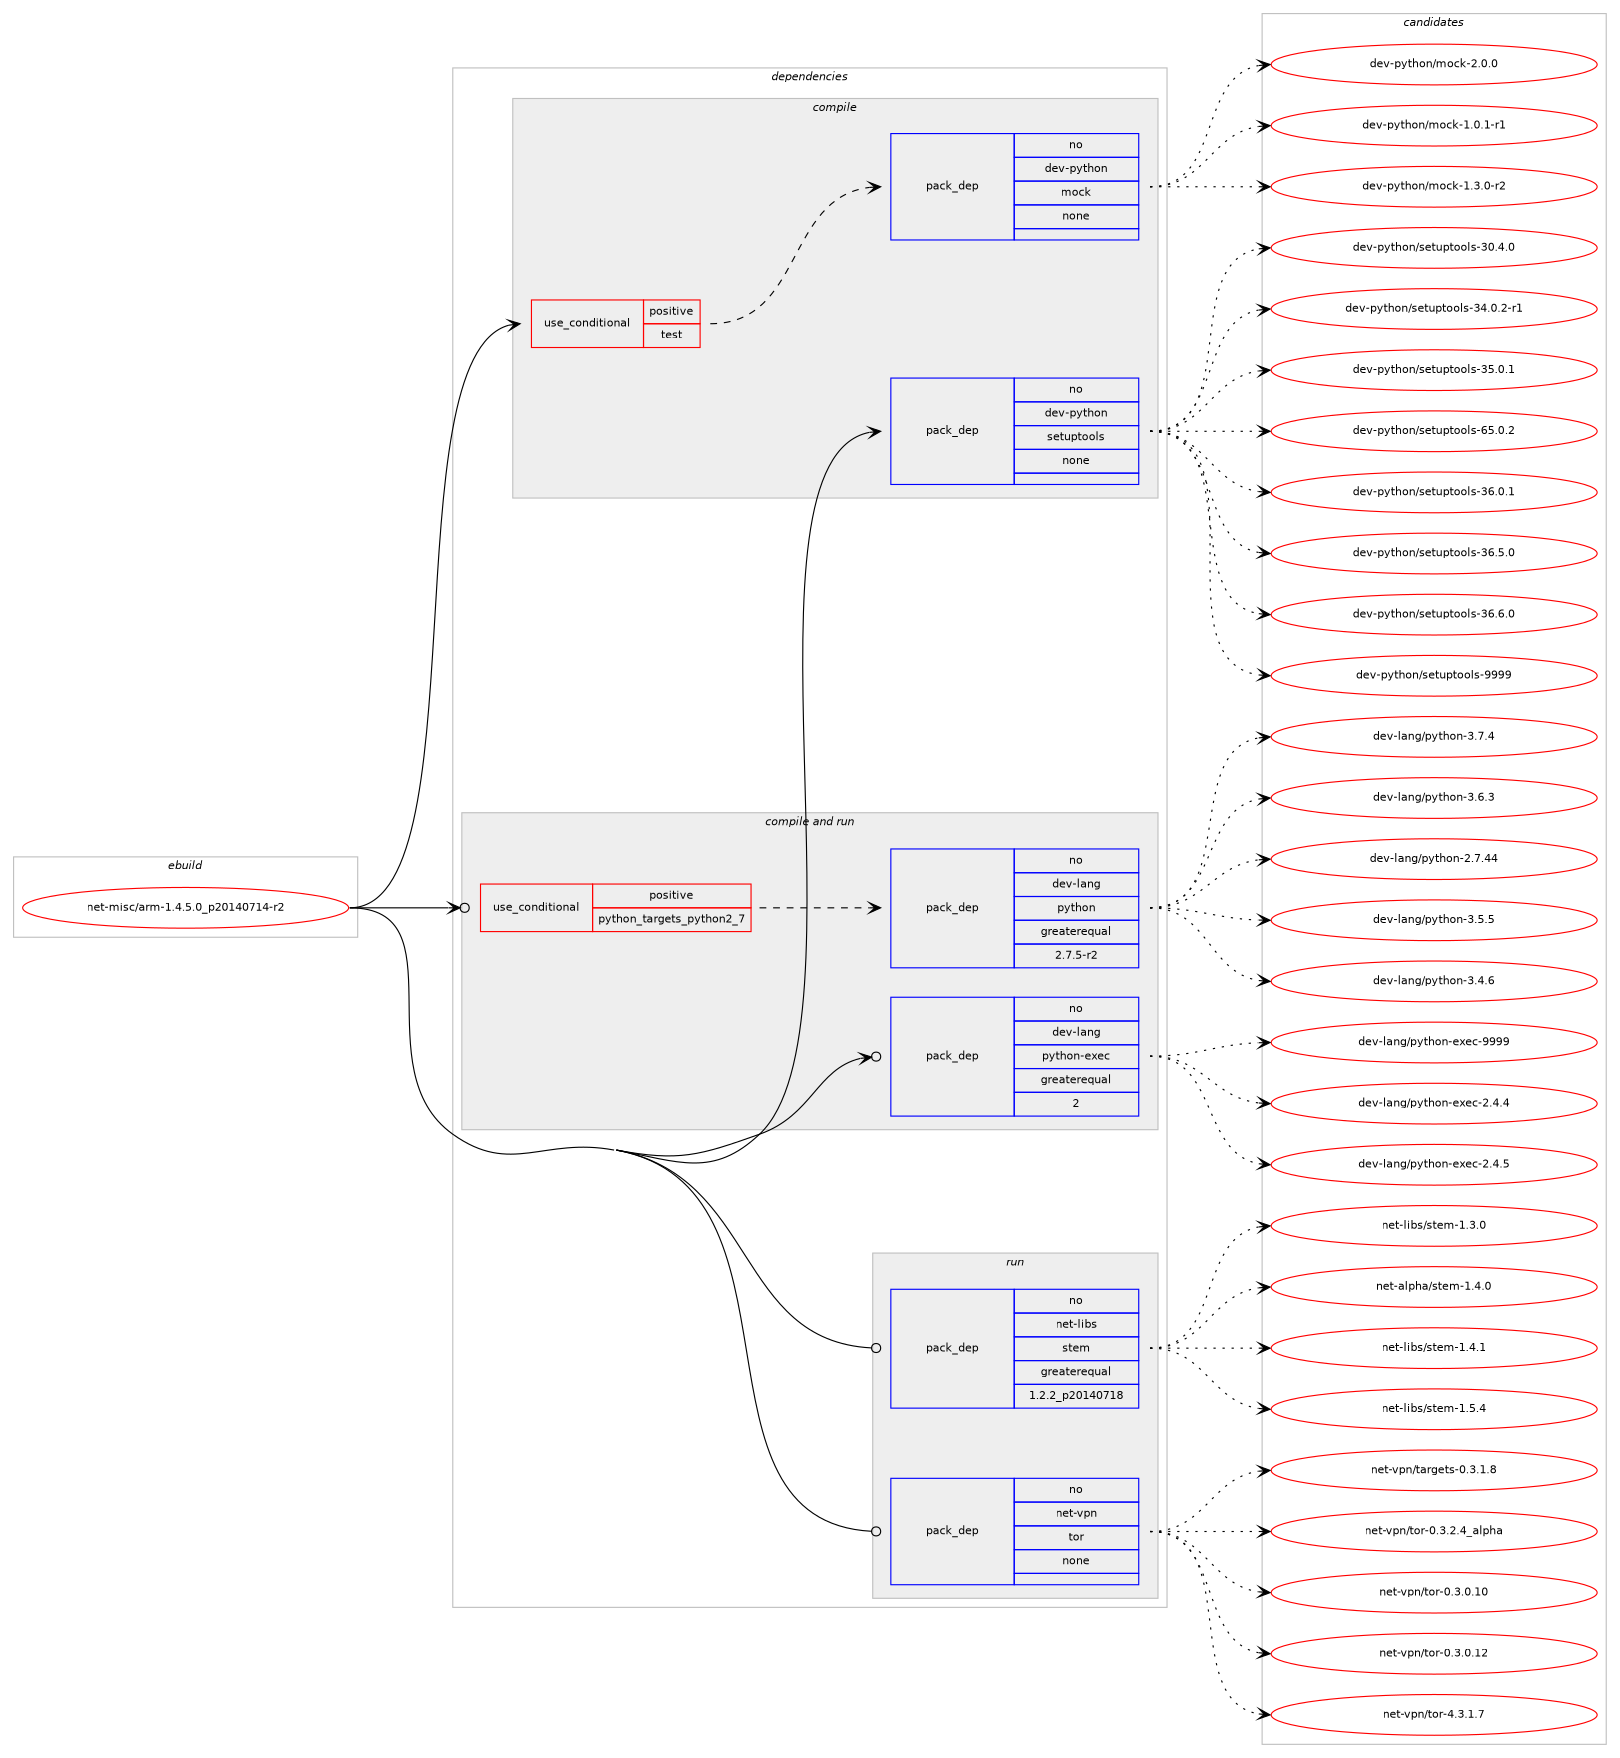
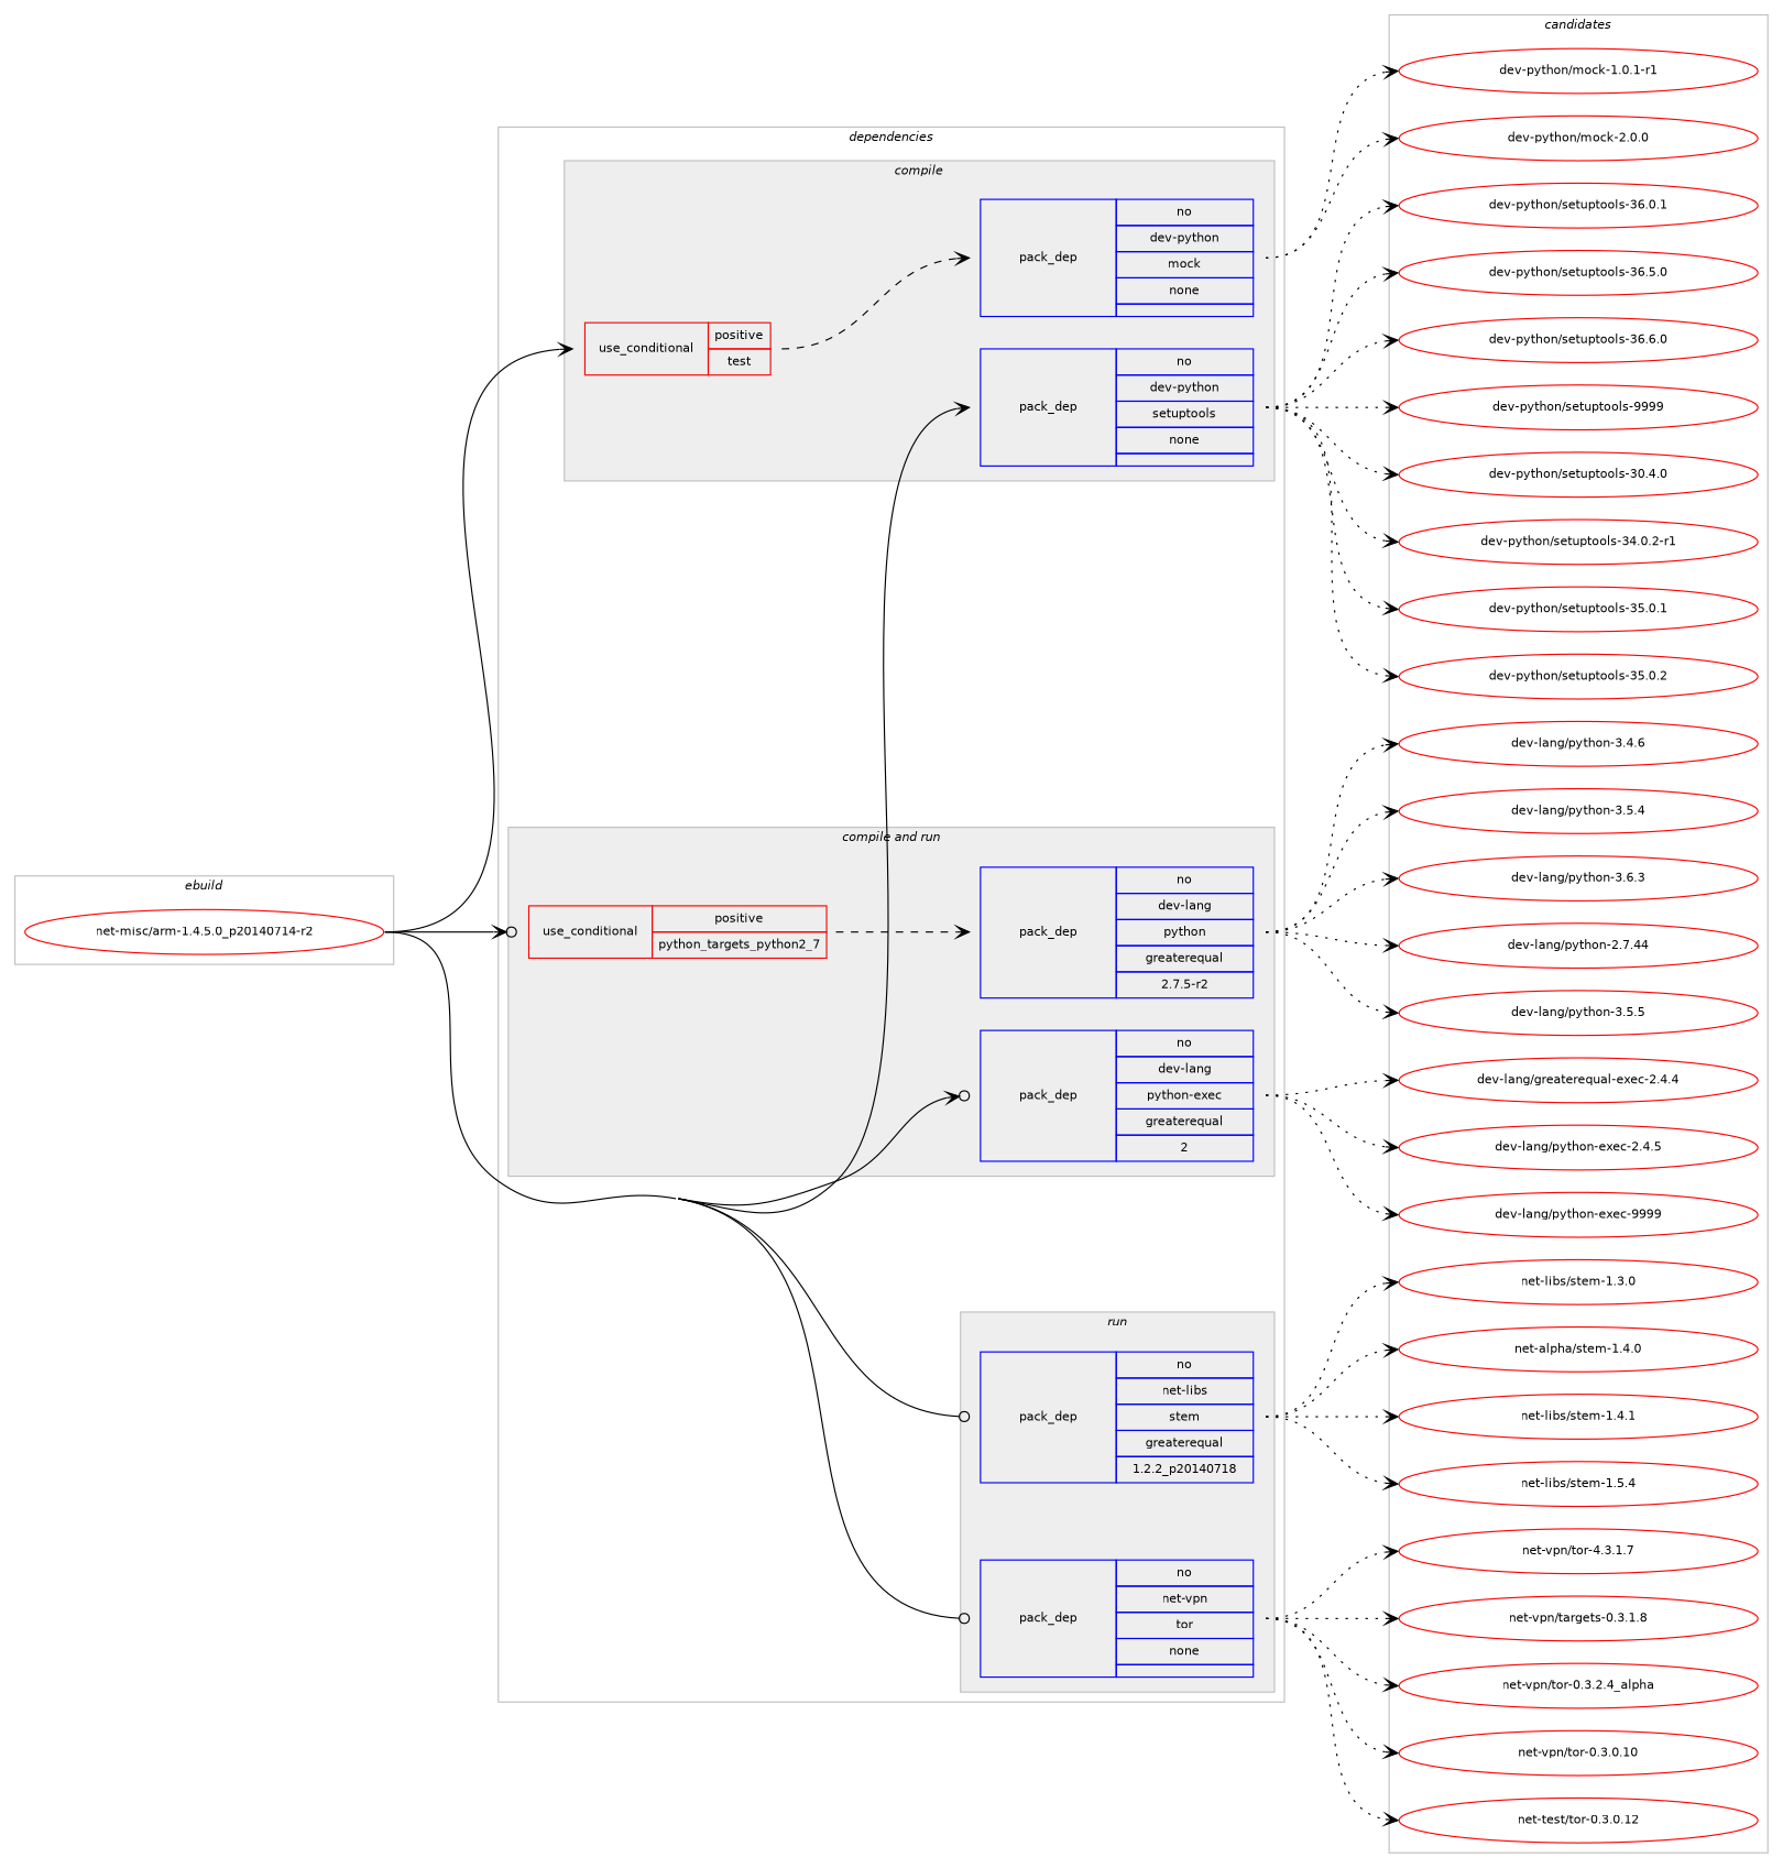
  digraph {
    compound=true
    concentrate=true
    fontname=Helvetica
    fontsize=10
    newrank=true
    rankdir=LR
    ranksep=1.5
    node [color=red fontname=Helvetica fontsize=10]
    edge [arrowhead=vee headport=w style=dotted tailport=e weight=100]
    n1 [label="net-misc/arm-1.4.5.0_p20140714-r2" width=4]
    n2 [color=blue label=<<TABLE BORDER="0" CELLBORDER="1" CELLSPACING="0" CELLPADDING="4" WIDTH="220"><TR><TD ROWSPAN="6" CELLPADDING="30">pack_dep</TD></TR><TR><TD WIDTH="110">no</TD></TR><TR><TD>dev-python</TD></TR><TR><TD>mock</TD></TR><TR><TD>none</TD></TR><TR><TD></TD></TR></TABLE>> shape=none]
    n3 [label=<<TABLE BORDER="0" CELLBORDER="1" CELLSPACING="0" CELLPADDING="4"><TR><TD ROWSPAN="3" CELLPADDING="10">use_conditional</TD></TR><TR><TD>positive</TD></TR><TR><TD>test</TD></TR></TABLE>> shape=none]
    n4 [color=blue label=<<TABLE BORDER="0" CELLBORDER="1" CELLSPACING="0" CELLPADDING="4" WIDTH="220"><TR><TD ROWSPAN="6" CELLPADDING="30">pack_dep</TD></TR><TR><TD WIDTH="110">no</TD></TR><TR><TD>dev-python</TD></TR><TR><TD>setuptools</TD></TR><TR><TD>none</TD></TR><TR><TD></TD></TR></TABLE>> shape=none]
    n5 [color=blue label=<<TABLE BORDER="0" CELLBORDER="1" CELLSPACING="0" CELLPADDING="4" WIDTH="220"><TR><TD ROWSPAN="6" CELLPADDING="30">pack_dep</TD></TR><TR><TD WIDTH="110">no</TD></TR><TR><TD>dev-lang</TD></TR><TR><TD>python</TD></TR><TR><TD>greaterequal</TD></TR><TR><TD>2.7.5-r2</TD></TR></TABLE>> shape=none]
    n6 [label=<<TABLE BORDER="0" CELLBORDER="1" CELLSPACING="0" CELLPADDING="4"><TR><TD ROWSPAN="3" CELLPADDING="10">use_conditional</TD></TR><TR><TD>positive</TD></TR><TR><TD>python_targets_python2_7</TD></TR></TABLE>> shape=none]
    n7 [color=blue label=<<TABLE BORDER="0" CELLBORDER="1" CELLSPACING="0" CELLPADDING="4" WIDTH="220"><TR><TD ROWSPAN="6" CELLPADDING="30">pack_dep</TD></TR><TR><TD WIDTH="110">no</TD></TR><TR><TD>dev-lang</TD></TR><TR><TD>python-exec</TD></TR><TR><TD>greaterequal</TD></TR><TR><TD>2</TD></TR></TABLE>> shape=none]
    n8 [color=blue label=<<TABLE BORDER="0" CELLBORDER="1" CELLSPACING="0" CELLPADDING="4" WIDTH="220"><TR><TD ROWSPAN="6" CELLPADDING="30">pack_dep</TD></TR><TR><TD WIDTH="110">no</TD></TR><TR><TD>net-libs</TD></TR><TR><TD>stem</TD></TR><TR><TD>greaterequal</TD></TR><TR><TD>1.2.2_p20140718</TD></TR></TABLE>> shape=none]
    n9 [color=blue label=<<TABLE BORDER="0" CELLBORDER="1" CELLSPACING="0" CELLPADDING="4" WIDTH="220"><TR><TD ROWSPAN="6" CELLPADDING="30">pack_dep</TD></TR><TR><TD WIDTH="110">no</TD></TR><TR><TD>net-vpn</TD></TR><TR><TD>tor</TD></TR><TR><TD>none</TD></TR><TR><TD></TD></TR></TABLE>> shape=none]
    n10 [label="dev-python/mock-1.0.1-r1" width=4]
-   n11 [label="dev-python/mock-1.3.0-r2" width=4]
    n12 [label="dev-python/mock-2.0.0" width=4]
    n13 [label="dev-python/setuptools-30.4.0" width=4]
    n14 [label="dev-python/setuptools-34.0.2-r1" width=4]
    n15 [label="dev-python/setuptools-35.0.1" width=4]
-   n16 [label="dev-python/setuptools-65.0.2" width=4]
+   n16 [label="dev-python/setuptools-35.0.2" width=4]
    n17 [label="dev-python/setuptools-36.0.1" width=4]
    n18 [label="dev-python/setuptools-36.5.0" width=4]
    n19 [label="dev-python/setuptools-36.6.0" width=4]
    n20 [label="dev-python/setuptools-9999" width=4]
    n21 [label="dev-lang/python-2.7.44" width=4]
    n22 [label="dev-lang/python-3.5.5" width=4]
    n23 [label="dev-lang/python-3.4.6" width=4]
-   n24 [label="dev-lang/python-3.7.4" width=4]
+   n24 [label="dev-lang/python-3.5.4" width=4]
    n25 [label="dev-lang/python-3.6.3" width=4]
-   n26 [label="dev-lang/python-exec-2.4.4" width=4]
+   n26 [label="dev-lang/greaterequal-exec-2.4.4" width=4]
    n27 [label="dev-lang/python-exec-2.4.5" width=4]
    n28 [label="dev-lang/python-exec-9999" width=4]
    n29 [label="net-libs/stem-1.3.0" width=4]
    n30 [label="net-alpha/stem-1.4.0" width=4]
    n31 [label="net-libs/stem-1.4.1" width=4]
    n32 [label="net-libs/stem-1.5.4" width=4]
    n33 [label="net-vpn/tor-0.3.0.10" width=4]
-   n34 [label="net-vpn/tor-0.3.0.12" width=4]
+   n34 [label="net-test/tor-0.3.0.12" width=4]
    n35 [label="net-vpn/tor-4.3.1.7" width=4]
    n36 [label="net-vpn/targets-0.3.1.8" width=4]
    n37 [label="net-vpn/tor-0.3.2.4_alpha" width=4]
    subgraph cluster_1 {
      color=gray
      label=<<i>ebuild</i>>
      rank=same
      n1
    }
    subgraph cluster_2 {
      color=gray
      label=<<i>dependencies</i>>
      subgraph cluster_3 {
        color=gray
        fillcolor="#eeeeee"
        label=<<i>compile</i>>
        style=filled
        subgraph sub_4 {
          color=gray
          fillcolor="#eeeeee"
          label=<<i>compile</i>>
          style=filled
          n3
          subgraph sub_5 {
            color=gray
            fillcolor="#eeeeee"
            label=<<i>compile</i>>
            style=filled
            n2
          }
        }
        subgraph sub_6 {
          color=gray
          fillcolor="#eeeeee"
          label=<<i>compile</i>>
          style=filled
          n4
        }
      }
      subgraph cluster_7 {
        color=gray
        fillcolor="#eeeeee"
        label=<<i>compile and run</i>>
        style=filled
        subgraph sub_8 {
          color=gray
          fillcolor="#eeeeee"
          label=<<i>compile and run</i>>
          style=filled
          n6
          subgraph sub_9 {
            color=gray
            fillcolor="#eeeeee"
            label=<<i>compile and run</i>>
            style=filled
            n5
          }
        }
        subgraph sub_10 {
          color=gray
          fillcolor="#eeeeee"
          label=<<i>compile and run</i>>
          style=filled
          n7
        }
      }
      subgraph cluster_11 {
        color=gray
        fillcolor="#eeeeee"
        label=<<i>run</i>>
        style=filled
        subgraph sub_12 {
          color=gray
          fillcolor="#eeeeee"
          label=<<i>run</i>>
          style=filled
          n8
        }
        subgraph sub_13 {
          color=gray
          fillcolor="#eeeeee"
          label=<<i>run</i>>
          style=filled
          n9
        }
      }
    }
    subgraph cluster_14 {
      color=gray
      label=<<i>candidates</i>>
      rank=same
      subgraph sub_15 {
        color=black
        label=<<i>candidates</i>>
        nodesep=1
        rank=same
        n10
-       n11
        n12
      }
      subgraph sub_16 {
        color=black
        label=<<i>candidates</i>>
        nodesep=1
        rank=same
        n13
        n14
        n15
        n16
        n17
        n18
        n19
        n20
      }
      subgraph sub_17 {
        color=black
        label=<<i>candidates</i>>
        nodesep=1
        rank=same
        n21
        n22
        n23
        n24
        n25
      }
      subgraph sub_18 {
        color=black
        label=<<i>candidates</i>>
        nodesep=1
        rank=same
        n26
        n27
        n28
      }
      subgraph sub_19 {
        color=black
        label=<<i>candidates</i>>
        nodesep=1
        rank=same
        n29
        n30
        n31
        n32
      }
      subgraph sub_20 {
        color=black
        label=<<i>candidates</i>>
        nodesep=1
        rank=same
        n33
        n34
        n35
        n36
        n37
      }
    }
    n1 -> n3 [style=solid weight=20]
    n1 -> n4 [style=solid weight=20]
    n1 -> n6 [arrowhead=odotvee style=solid weight=20]
    n1 -> n7 [arrowhead=odotvee style=solid weight=20]
    n1 -> n8 [arrowhead=odot style=solid weight=20]
    n1 -> n9 [arrowhead=odot style=solid weight=20]
    n2 -> n10
-   n2 -> n11
    n2 -> n12
    n3 -> n2 [style=dashed weight=20]
    n4 -> n13
    n4 -> n14
    n4 -> n15
    n4 -> n16
    n4 -> n17
    n4 -> n18
    n4 -> n19
    n4 -> n20
    n5 -> n21
    n5 -> n22
    n5 -> n23
    n5 -> n24
    n5 -> n25
    n6 -> n5 [style=dashed weight=20]
    n7 -> n26
    n7 -> n27
    n7 -> n28
    n8 -> n29
    n8 -> n30
    n8 -> n31
    n8 -> n32
    n9 -> n33
    n9 -> n34
    n9 -> n35
    n9 -> n36
    n9 -> n37
  }
